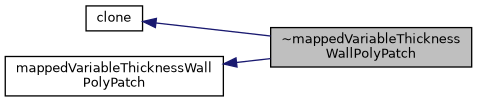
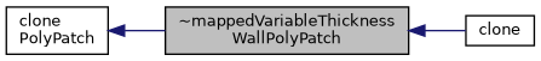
  digraph {
    rankdir=LR
    node [color=black fontname=Helvetica fontsize=10 shape=record]
    edge [color=midnightblue dir=back fontname=Helvetica fontsize=10 labelfontname=Helvetica labelfontsize=10 style=solid]
    n1 [fillcolor=grey75 fontcolor=black height=0.2 label="~mappedVariableThickness\lWallPolyPatch" style=filled width=0.4]
    n2 [height=0.2 label=clone width=0.4]
-   n3 [height=0.2 label="mappedVariableThicknessWall\lPolyPatch" width=0.4]
-   n2 -> n1
+   n3 [height=0.2 label="clone\lPolyPatch" width=0.4]
+   n1 -> n2
    n3 -> n1
  }
